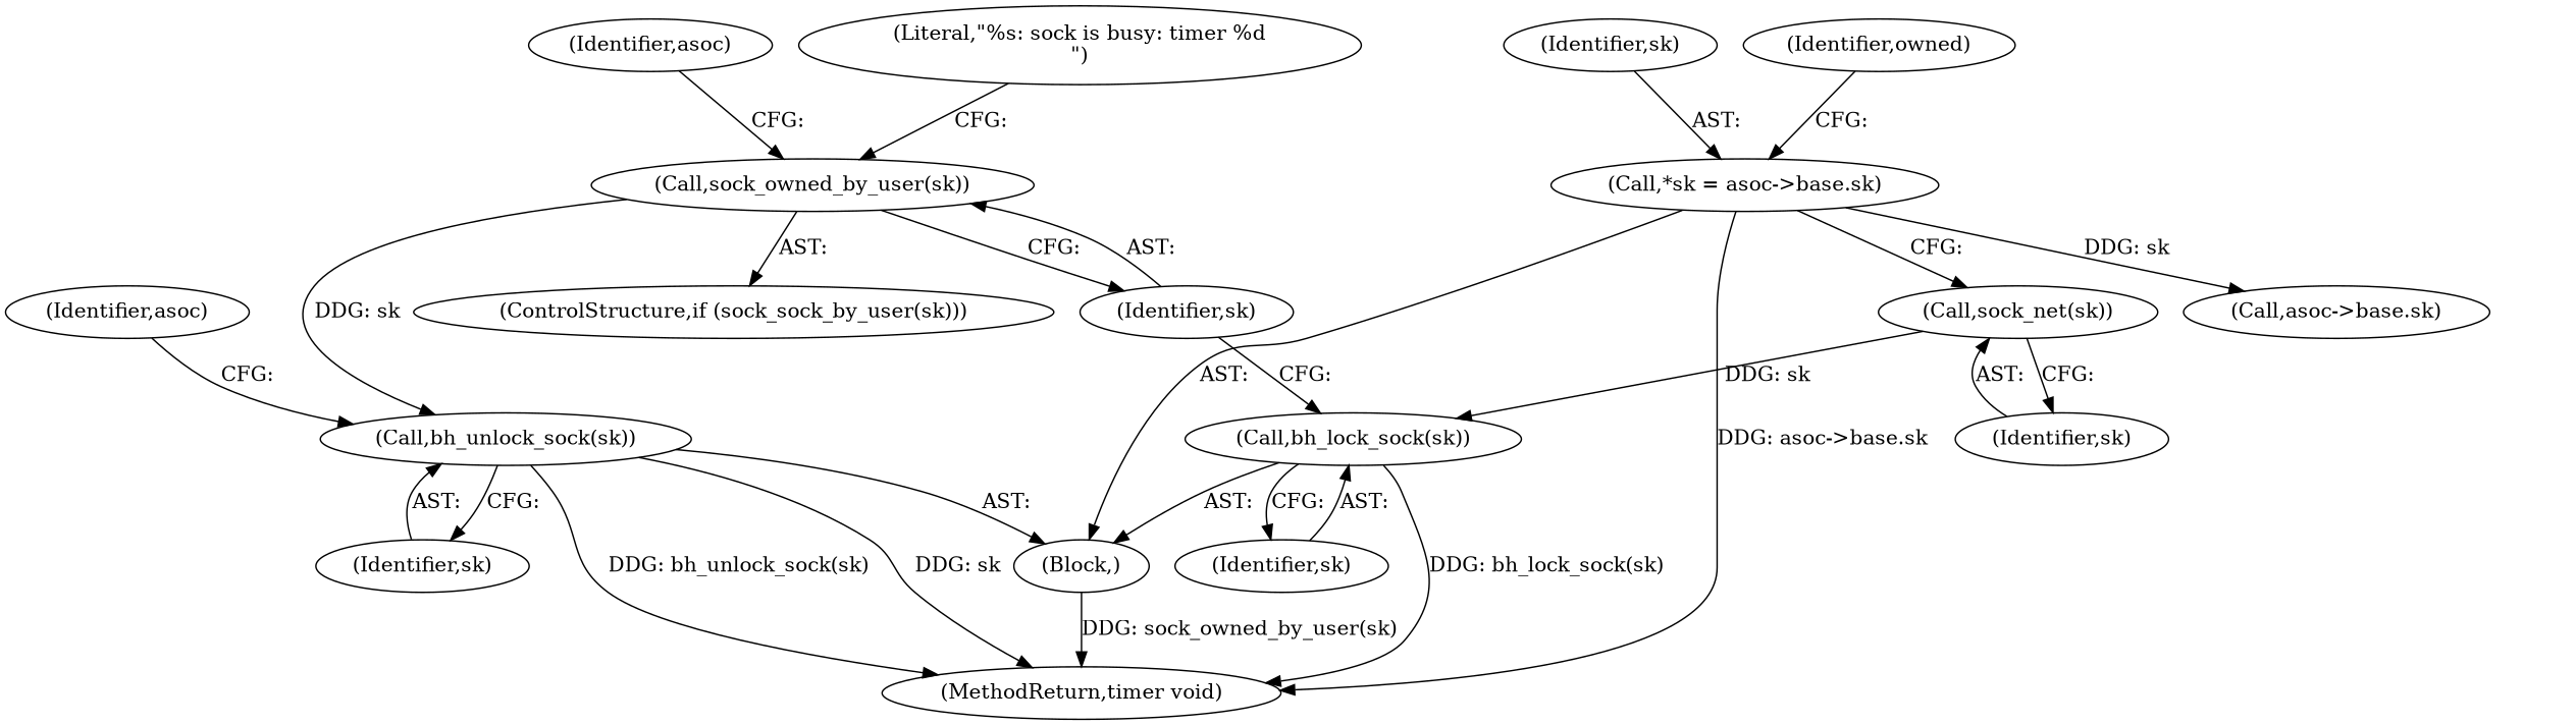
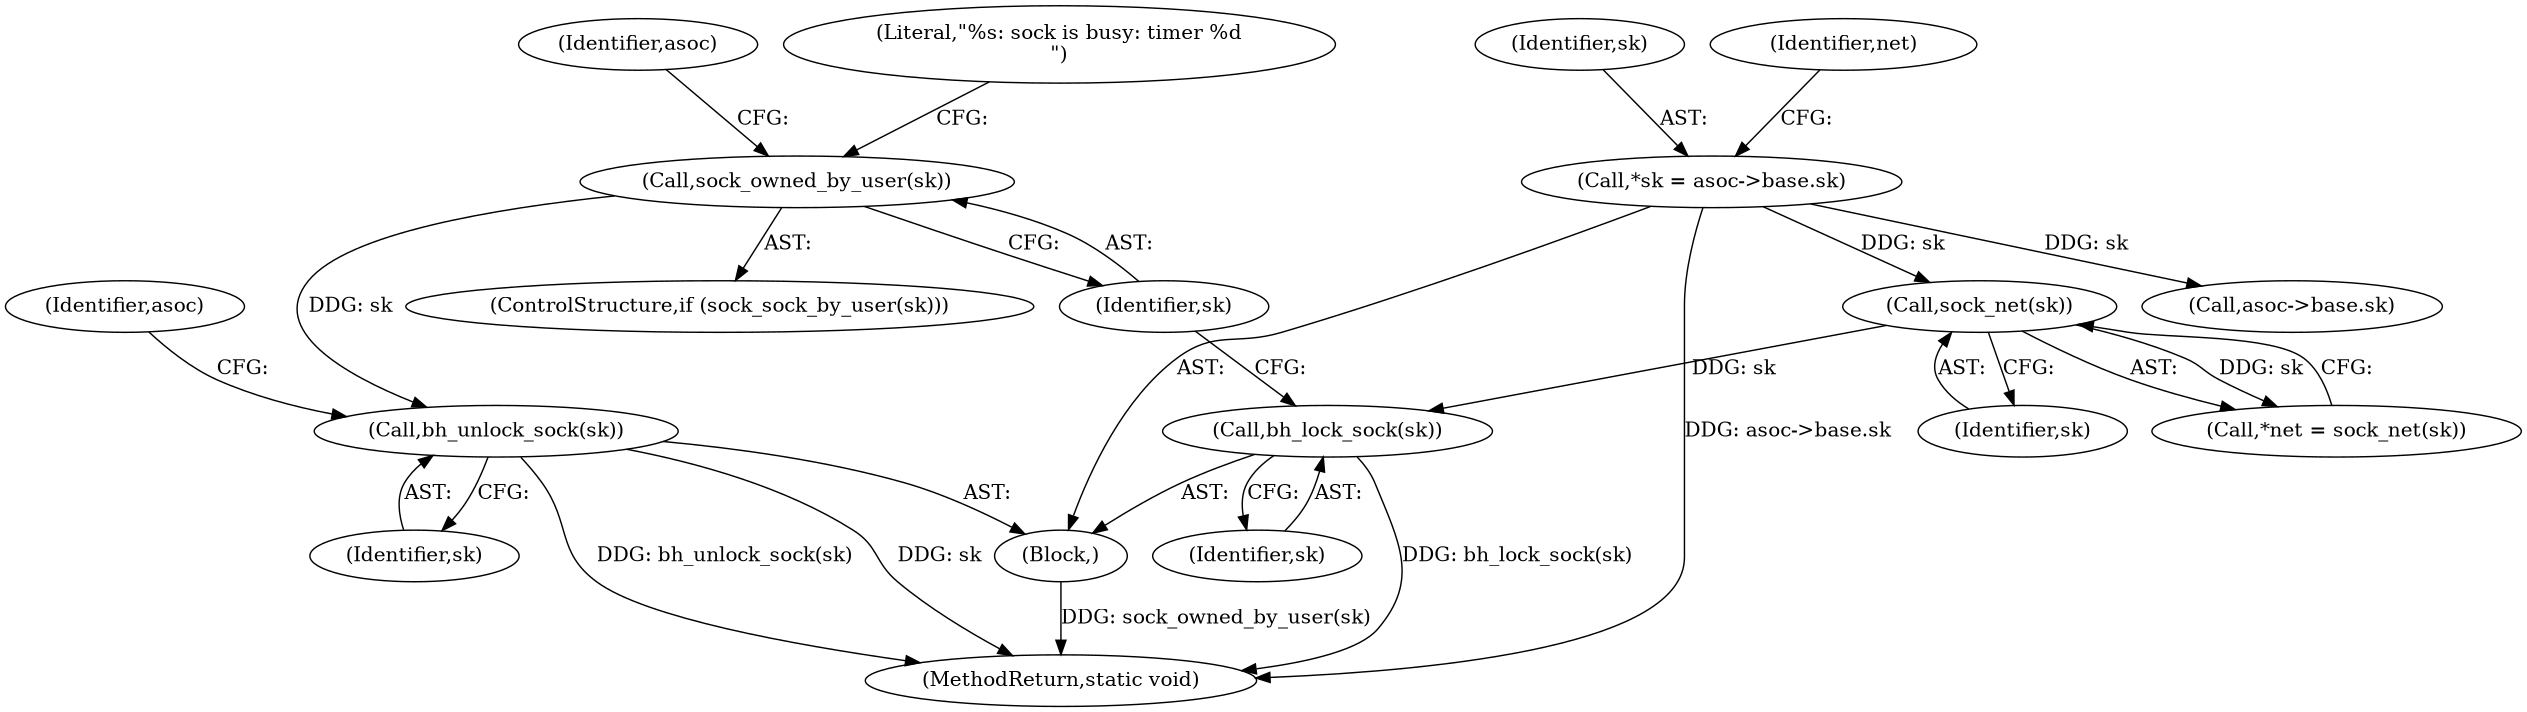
  digraph {
    n1 [label="(Call,sock_owned_by_user(sk))"]
    n2 [label="(Call,bh_unlock_sock(sk))"]
    n3 [label="(ControlStructure,if (sock_sock_by_user(sk)))"]
    n4 [label="(Identifier,sk)"]
-   n5 [label="(MethodReturn,timer void)"]
+   n5 [label="(MethodReturn,static void)"]
    n6 [label="(Block,)"]
    n7 [label="(Identifier,sk)"]
    n8 [label="(Call,bh_lock_sock(sk))"]
    n9 [label="(Identifier,sk)"]
    n10 [label="(Call,sock_net(sk))"]
    n11 [label="(Identifier,sk)"]
+   n12 [label="(Call,*net = sock_net(sk))"]
    n13 [label="(Call,*sk = asoc->base.sk)"]
    n14 [label="(Call,asoc->base.sk)"]
    n15 [label="(Identifier,asoc)"]
    n16 [label="(Identifier,asoc)"]
    n17 [label="(Literal,\"%s: sock is busy: timer %d\n\")"]
    n18 [label="(Identifier,sk)"]
-   n19 [label="(Identifier,owned)"]
+   n19 [label="(Identifier,net)"]
    n1 -> n2 [label="DDG: sk"]
    n1 -> n3 [label="AST: "]
    n1 -> n4 [label="CFG: "]
    n2 -> n5 [label="DDG: bh_unlock_sock(sk)"]
    n2 -> n5 [label="DDG: sk"]
    n2 -> n6 [label="AST: "]
    n2 -> n7 [label="CFG: "]
    n4 -> n1 [label="AST: "]
    n4 -> n8 [label="CFG: "]
    n6 -> n5 [label="DDG: sock_owned_by_user(sk)"]
    n7 -> n2 [label="AST: "]
    n8 -> n5 [label="DDG: bh_lock_sock(sk)"]
    n8 -> n6 [label="AST: "]
    n8 -> n9 [label="CFG: "]
    n9 -> n8 [label="AST: "]
    n10 -> n8 [label="DDG: sk"]
    n10 -> n11 [label="CFG: "]
+   n10 -> n12 [label="AST: "]
+   n10 -> n12 [label="DDG: sk"]
    n11 -> n10 [label="AST: "]
+   n12 -> n10 [label="CFG: "]
    n13 -> n5 [label="DDG: asoc->base.sk"]
    n13 -> n6 [label="AST: "]
-   n13 -> n10 [label="CFG: "]
+   n13 -> n10 [label="DDG: sk"]
    n13 -> n14 [label="DDG: sk"]
    n15 -> n1 [label="CFG: "]
    n16 -> n2 [label="CFG: "]
    n17 -> n1 [label="CFG: "]
    n18 -> n13 [label="AST: "]
    n19 -> n13 [label="CFG: "]
  }
